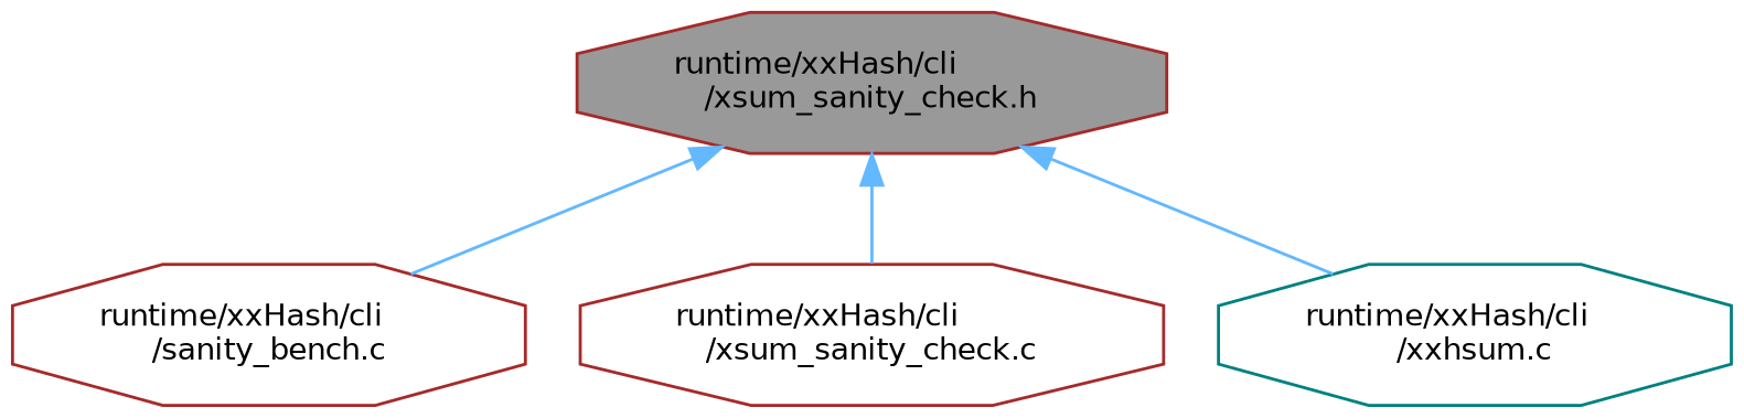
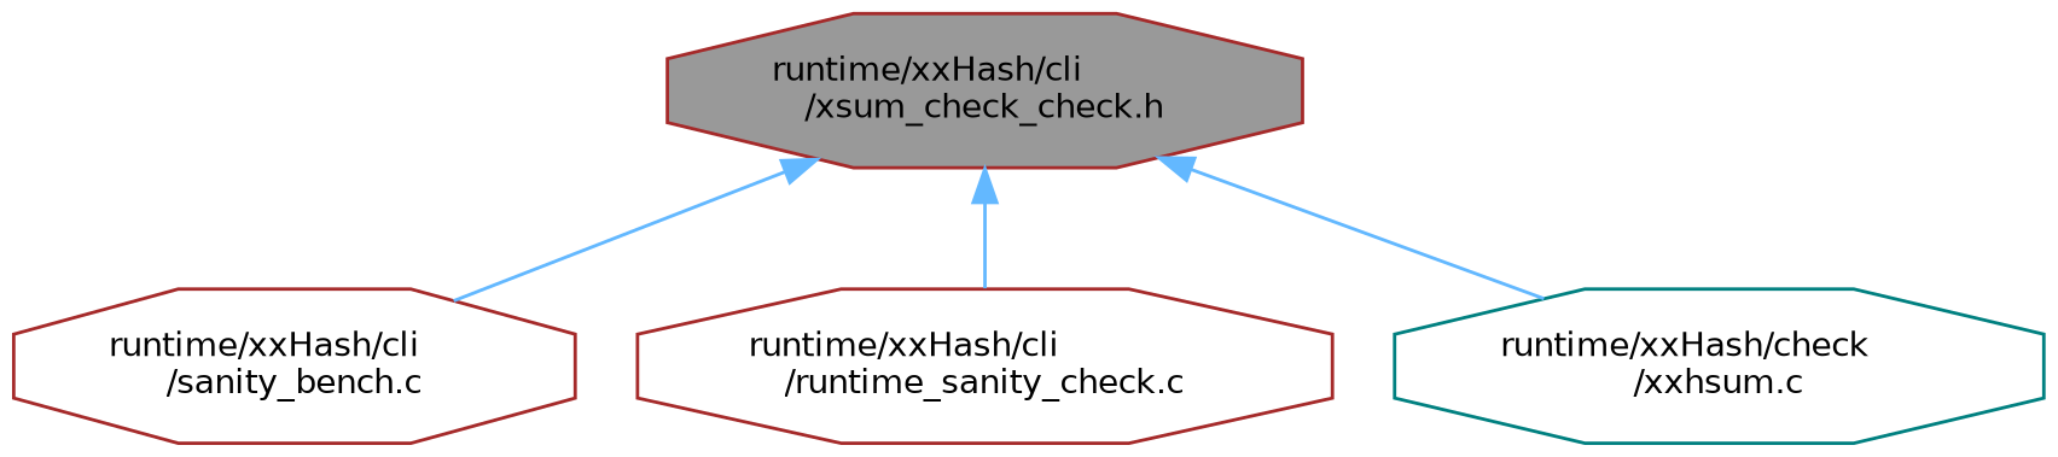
  digraph {
    node [color=brown fillcolor=white fontname=Helvetica fontsize=10 shape=octagon style=filled]
    edge [color=steelblue1 dir=back fontname=Helvetica fontsize=10 labelfontname=Helvetica labelfontsize=10 style=solid]
-   n1 [fillcolor=grey60 fontcolor=black height=0.2 label="runtime/xxHash/cli\l/xsum_sanity_check.h" width=0.4]
+   n1 [fillcolor=grey60 fontcolor=black height=0.2 label="runtime/xxHash/cli\l/xsum_check_check.h" width=0.4]
    n2 [height=0.2 label="runtime/xxHash/cli\l/sanity_bench.c" width=0.4]
-   n3 [height=0.2 label="runtime/xxHash/cli\l/xsum_sanity_check.c" width=0.4]
-   n4 [color=teal height=0.2 label="runtime/xxHash/cli\l/xxhsum.c" width=0.4]
+   n3 [height=0.2 label="runtime/xxHash/cli\l/runtime_sanity_check.c" width=0.4]
+   n4 [color=teal height=0.2 label="runtime/xxHash/check\l/xxhsum.c" width=0.4]
    n1 -> n2
    n1 -> n3
    n1 -> n4
  }
